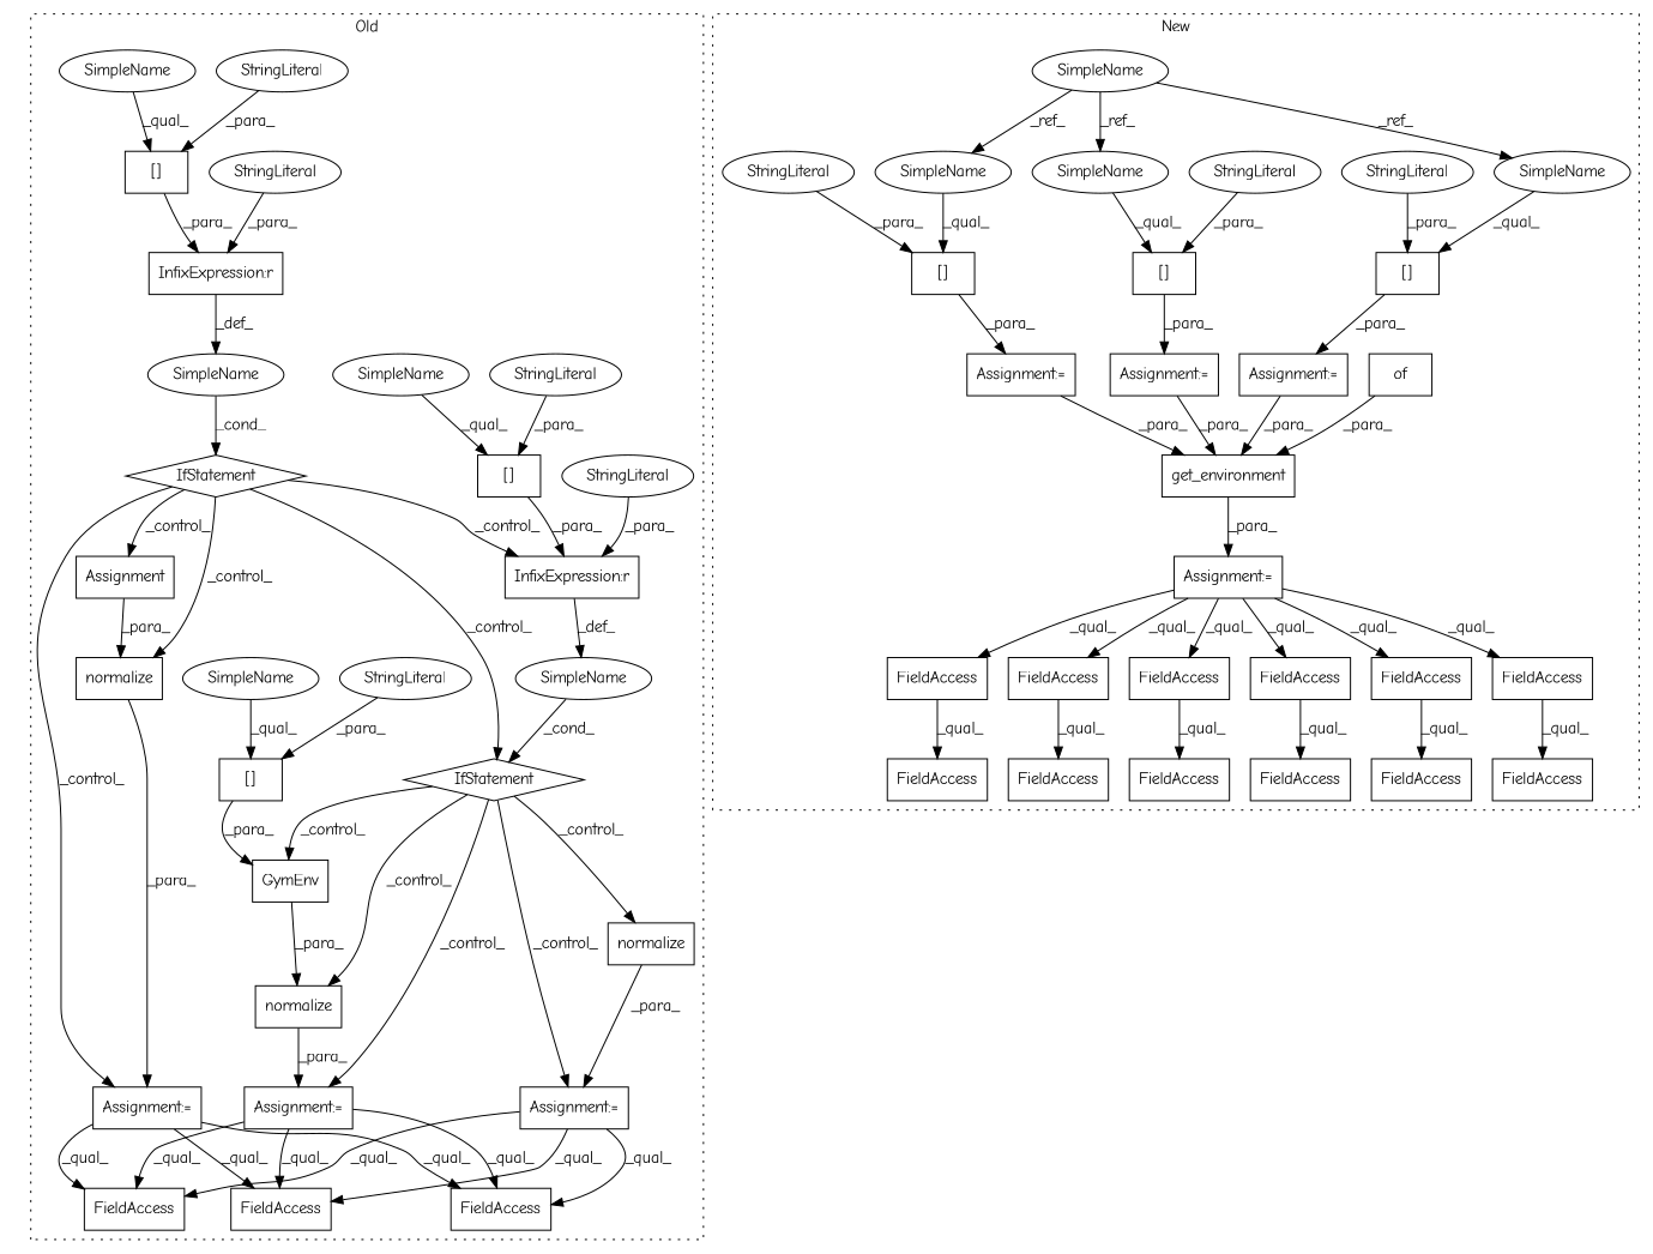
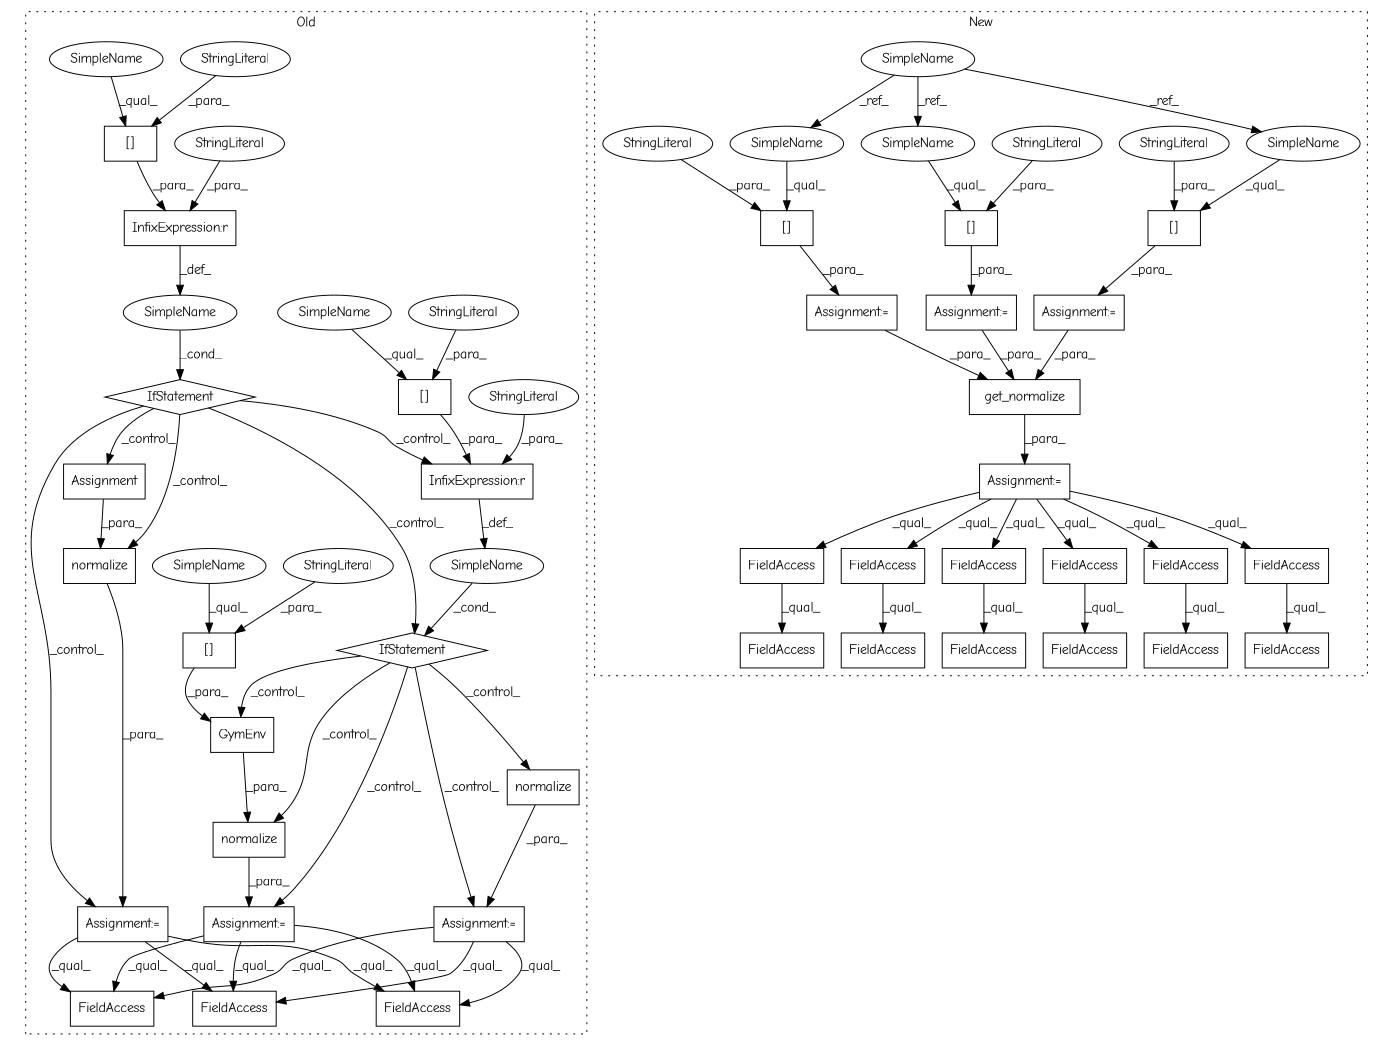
  digraph {
    fontname="Comic Neue"
    node [a=22 fontname="Comic Neue" l=1 shape=box]
    edge [fontname="Comic Neue"]
    n1 [a=2 l="8,1" label="[]" s="2691,2709"]
    n2 [a=45 l=10 label=StringLiteral s=2699 shape=ellipse]
    n3 [a=27 l=4 label="InfixExpression:r" s=2710]
    n4 [a=42 label=SimpleName shape=ellipse l=""]
    n5 [a=32 l="10,1" label=normalize s="2645,2668"]
    n6 [a=45 l=15 label=StringLiteral s=2714 shape=ellipse]
    n7 [a=32 l="7,1" label=GymEnv s="2802,2828"]
    n8 [a=42 label=SimpleName shape=ellipse l=""]
    n9 [a=32 l="10,1" label=normalize s="2743,2765"]
    n10 [a=2 l="8,1" label="[]" s="2809,2827"]
    n11 [a=45 l=10 label=StringLiteral s=2817 shape=ellipse]
    n12 [a=27 l=4 label="InfixExpression:r" s=2611]
    n13 [a=2 l="8,1" label="[]" s="2592,2610"]
    n14 [a=45 l=10 label=StringLiteral s=2600 shape=ellipse]
    n15 [a=45 l=16 label=StringLiteral s=2615 shape=ellipse]
    n16 [a=32 l=13 label=Assignment s=2655]
    n17 [l=8 label=FieldAccess s=2894]
    n18 [a=32 l="10,1" label=normalize s="2792,2829"]
    n19 [a=25 l="4,2" label=IfStatement s="2588,2631" shape=diamond]
    n20 [a=25 l="4,2" label=IfStatement s="2687,2729" shape=diamond]
    n21 [a=7 label="Assignment:=" s=2644]
    n22 [a=7 label="Assignment:=" s=2791]
    n23 [a=7 label="Assignment:=" s=2742]
    n24 [l=8 label=FieldAccess s=3254]
    n25 [l=8 label=FieldAccess s=3191]
    n26 [a=42 l=7 label=SimpleName s=2592 shape=ellipse]
    n27 [a=42 l=7 label=SimpleName s=2809 shape=ellipse]
    n28 [a=42 l=7 label=SimpleName s=2691 shape=ellipse]
-   n29 [a=32 l=4 label=of s=2382]
    n30 [a=7 label="Assignment:=" s=2340]
    n31 [l=27 label=FieldAccess s=2445]
    n32 [l=16 label=FieldAccess s=2812]
    n33 [l=16 label=FieldAccess s=2473]
    n34 [l=21 label=FieldAccess s=2445]
    n35 [l=22 label=FieldAccess s=2473]
    n36 [l=27 label=FieldAccess s=2784]
    n37 [l=22 label=FieldAccess s=2812]
    n38 [l=16 label=FieldAccess s=2917]
    n39 [l=21 label=FieldAccess s=2784]
    n40 [l=21 label=FieldAccess s=2889]
    n41 [l=27 label=FieldAccess s=2889]
    n42 [l=22 label=FieldAccess s=2917]
    n43 [a=7 label="Assignment:=" s=2285]
    n44 [a=2 l="8,1" label="[]" s="2286,2300"]
    n45 [a=42 l=7 label=SimpleName s=1740 shape=ellipse]
    n46 [a=2 l="8,1" label="[]" s="2187,2205"]
    n47 [a=45 l=10 label=StringLiteral s=2195 shape=ellipse]
    n48 [a=2 l="8,1" label="[]" s="2314,2330"]
    n49 [a=45 l=8 label=StringLiteral s=2322 shape=ellipse]
    n50 [a=45 l=6 label=StringLiteral s=2294 shape=ellipse]
    n51 [a=7 label="Assignment:=" s=2313]
    n52 [a=7 label="Assignment:=" s=2186]
-   n53 [a=32 l="16,1" label=get_environment s="2341,2386"]
+   n53 [a=32 l="16,1" label=get_normalize s="2341,2386"]
    n54 [a=42 l=7 label=SimpleName s=2286 shape=ellipse]
    n55 [a=42 l=7 label=SimpleName s=2314 shape=ellipse]
    n56 [a=42 l=7 label=SimpleName s=2187 shape=ellipse]
    subgraph cluster_1 {
      label=Old
      style=dotted
      n1
      n2
      n3
      n4
      n5
      n6
      n7
      n8
      n9
      n10
      n11
      n12
      n13
      n14
      n15
      n16
      n17
      n18
      n19
      n20
      n21
      n22
      n23
      n24
      n25
      n26
      n27
      n28
    }
    subgraph cluster_2 {
      label=New
      style=dotted
-     n29
      n30
      n31
      n32
      n33
      n34
      n35
      n36
      n37
      n38
      n39
      n40
      n41
      n42
      n43
      n44
      n45
      n46
      n47
      n48
      n49
      n50
      n51
      n52
      n53
      n54
      n55
      n56
    }
    n1 -> n3 [label=_para_]
    n2 -> n1 [label=_para_]
    n3 -> n8 [label=_def_]
    n4 -> n19 [label=_cond_]
    n5 -> n21 [label=_para_]
    n6 -> n3 [label=_para_]
    n7 -> n18 [label=_para_]
    n8 -> n20 [label=_cond_]
    n9 -> n23 [label=_para_]
    n10 -> n7 [label=_para_]
    n11 -> n10 [label=_para_]
    n12 -> n4 [label=_def_]
    n13 -> n12 [label=_para_]
    n14 -> n13 [label=_para_]
    n15 -> n12 [label=_para_]
    n16 -> n5 [label=_para_]
    n18 -> n22 [label=_para_]
    n19 -> n3 [label=_control_]
    n19 -> n5 [label=_control_]
    n19 -> n16 [label=_control_]
    n19 -> n20 [label=_control_]
    n19 -> n21 [label=_control_]
    n20 -> n7 [label=_control_]
    n20 -> n9 [label=_control_]
    n20 -> n18 [label=_control_]
    n20 -> n22 [label=_control_]
    n20 -> n23 [label=_control_]
    n21 -> n17 [label=_qual_]
    n21 -> n24 [label=_qual_]
    n21 -> n25 [label=_qual_]
    n22 -> n17 [label=_qual_]
    n22 -> n24 [label=_qual_]
    n22 -> n25 [label=_qual_]
    n23 -> n17 [label=_qual_]
    n23 -> n24 [label=_qual_]
    n23 -> n25 [label=_qual_]
    n26 -> n13 [label=_qual_]
    n27 -> n10 [label=_qual_]
    n28 -> n1 [label=_qual_]
-   n29 -> n53 [label=_para_]
    n30 -> n32 [label=_qual_]
    n30 -> n33 [label=_qual_]
    n30 -> n34 [label=_qual_]
    n30 -> n38 [label=_qual_]
    n30 -> n39 [label=_qual_]
    n30 -> n40 [label=_qual_]
    n32 -> n37 [label=_qual_]
    n33 -> n35 [label=_qual_]
    n34 -> n31 [label=_qual_]
    n38 -> n42 [label=_qual_]
    n39 -> n36 [label=_qual_]
    n40 -> n41 [label=_qual_]
    n43 -> n53 [label=_para_]
    n44 -> n43 [label=_para_]
    n45 -> n54 [label=_ref_]
    n45 -> n55 [label=_ref_]
    n45 -> n56 [label=_ref_]
    n46 -> n52 [label=_para_]
    n47 -> n46 [label=_para_]
    n48 -> n51 [label=_para_]
    n49 -> n48 [label=_para_]
    n50 -> n44 [label=_para_]
    n51 -> n53 [label=_para_]
    n52 -> n53 [label=_para_]
    n53 -> n30 [label=_para_]
    n54 -> n44 [label=_qual_]
    n55 -> n48 [label=_qual_]
    n56 -> n46 [label=_qual_]
  }
